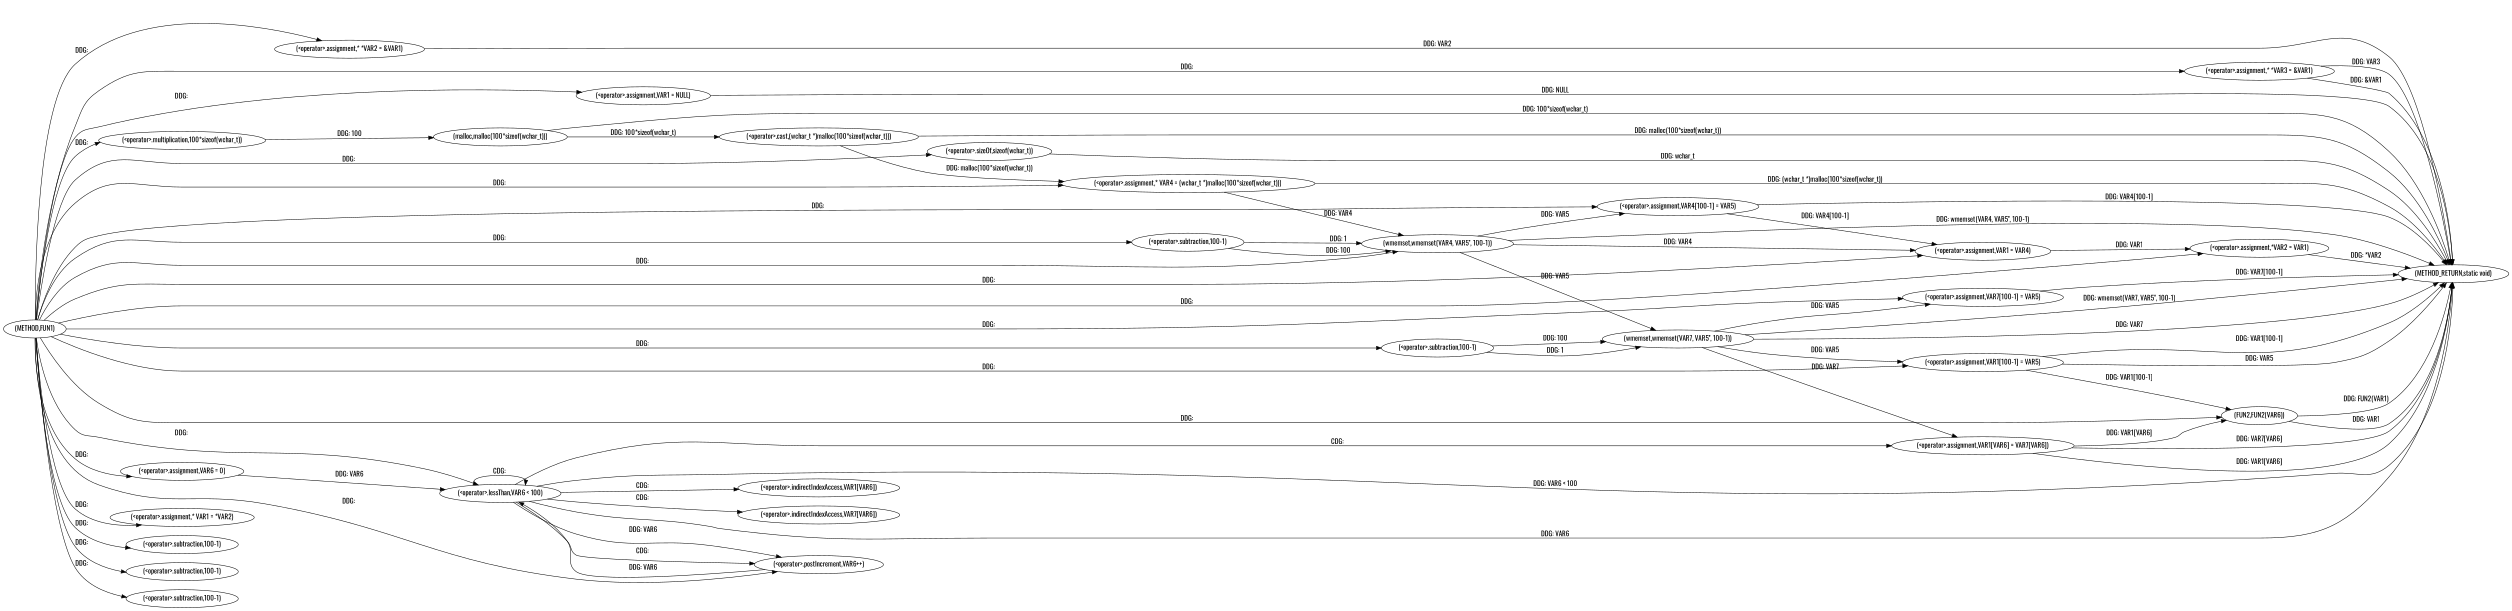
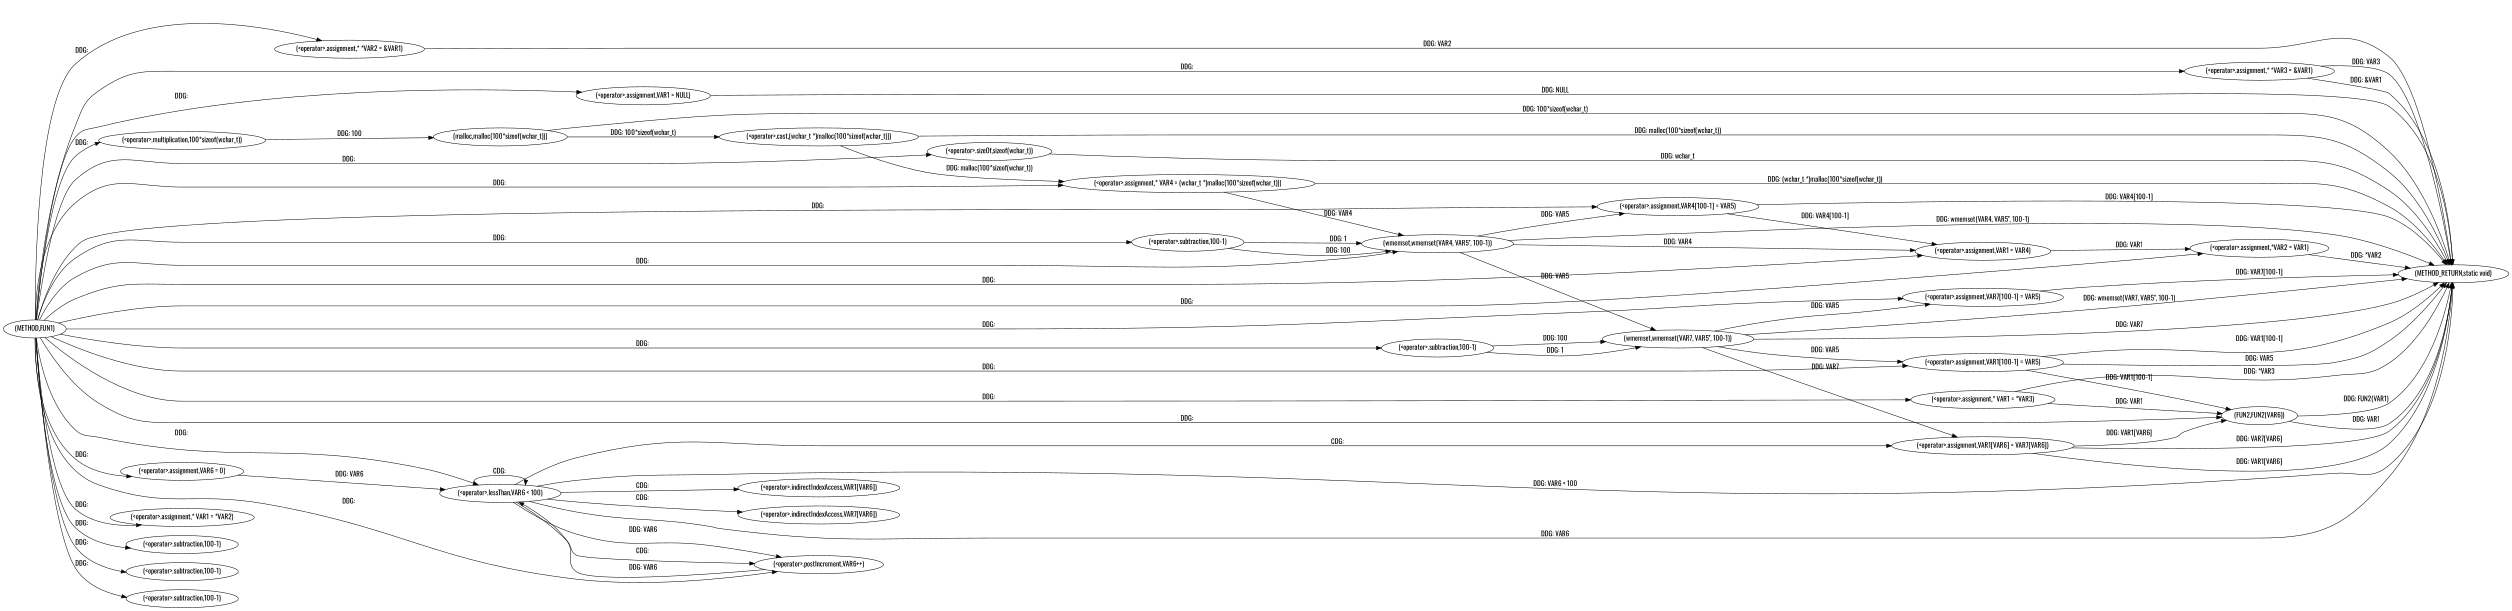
  digraph {
    fontname=Oswald
    rankdir=LR
    node [fontname=Oswald]
    edge [fontname=Oswald]
    n1 [label="(METHOD,FUN1)"]
    n2 [label="(<operator>.assignment,* *VAR2 = &VAR1)"]
    n3 [label="(<operator>.assignment,* *VAR3 = &VAR1)"]
    n4 [label="(<operator>.assignment,VAR1 = NULL)"]
    n5 [label="(<operator>.assignment,* VAR1 = *VAR2)"]
    n6 [label="(<operator>.assignment,* VAR4 = (wchar_t *)malloc(100*sizeof(wchar_t)))"]
    n7 [label="(<operator>.multiplication,100*sizeof(wchar_t))"]
    n8 [label="(<operator>.sizeOf,sizeof(wchar_t))"]
    n9 [label="(wmemset,wmemset(VAR4, VAR5'', 100-1))"]
    n10 [label="(<operator>.subtraction,100-1)"]
    n11 [label="(<operator>.assignment,VAR4[100-1] = VAR5)"]
    n12 [label="(<operator>.subtraction,100-1)"]
    n13 [label="(<operator>.assignment,VAR1 = VAR4)"]
    n14 [label="(<operator>.assignment,*VAR2 = VAR1)"]
+   n15 [label="(<operator>.assignment,* VAR1 = *VAR3)"]
    n16 [label="(<operator>.subtraction,100-1)"]
    n17 [label="(<operator>.assignment,VAR7[100-1] = VAR5)"]
    n18 [label="(<operator>.subtraction,100-1)"]
    n19 [label="(<operator>.assignment,VAR6 = 0)"]
    n20 [label="(<operator>.lessThan,VAR6 < 100)"]
    n21 [label="(<operator>.postIncrement,VAR6++)"]
    n22 [label="(<operator>.assignment,VAR1[100-1] = VAR5)"]
    n23 [label="(<operator>.subtraction,100-1)"]
    n24 [label="(FUN2,FUN2(VAR6))"]
    n25 [label="(METHOD_RETURN,static void)"]
    n26 [label="(malloc,malloc(100*sizeof(wchar_t)))"]
    n27 [label="(wmemset,wmemset(VAR7, VAR5'', 100-1))"]
    n28 [label="(<operator>.assignment,VAR1[VAR6] = VAR7[VAR6])"]
    n29 [label="(<operator>.indirectIndexAccess,VAR1[VAR6])"]
    n30 [label="(<operator>.indirectIndexAccess,VAR7[VAR6])"]
    n31 [label="(<operator>.cast,(wchar_t *)malloc(100*sizeof(wchar_t)))"]
    n1 -> n2 [label="DDG: "]
    n1 -> n3 [label="DDG: "]
    n1 -> n4 [label="DDG: "]
    n1 -> n5 [label="DDG: "]
    n1 -> n6 [label="DDG: "]
    n1 -> n7 [label="DDG: "]
    n1 -> n8 [label="DDG: "]
    n1 -> n9 [label="DDG: "]
    n1 -> n10 [label="DDG: "]
    n1 -> n11 [label="DDG: "]
    n1 -> n12 [label="DDG: "]
    n1 -> n13 [label="DDG: "]
    n1 -> n14 [label="DDG: "]
+   n1 -> n15 [label="DDG: "]
    n1 -> n16 [label="DDG: "]
    n1 -> n17 [label="DDG: "]
    n1 -> n18 [label="DDG: "]
    n1 -> n19 [label="DDG: "]
    n1 -> n20 [label="DDG: "]
    n1 -> n21 [label="DDG: "]
    n1 -> n22 [label="DDG: "]
    n1 -> n23 [label="DDG: "]
    n1 -> n24 [label="DDG: "]
    n2 -> n25 [label="DDG: VAR2"]
    n3 -> n25 [label="DDG: VAR3"]
    n3 -> n25 [label="DDG: &VAR1"]
    n4 -> n25 [label="DDG: NULL"]
    n6 -> n9 [label="DDG: VAR4"]
    n6 -> n25 [label="DDG: (wchar_t *)malloc(100*sizeof(wchar_t))"]
    n7 -> n26 [label="DDG: 100"]
    n8 -> n25 [label="DDG: wchar_t"]
    n9 -> n11 [label="DDG: VAR5"]
    n9 -> n13 [label="DDG: VAR4"]
    n9 -> n25 [label="DDG: wmemset(VAR4, VAR5'', 100-1)"]
    n9 -> n27 [label="DDG: VAR5"]
    n10 -> n9 [label="DDG: 100"]
    n10 -> n9 [label="DDG: 1"]
    n11 -> n13 [label="DDG: VAR4[100-1]"]
    n11 -> n25 [label="DDG: VAR4[100-1]"]
    n13 -> n14 [label="DDG: VAR1"]
    n14 -> n25 [label="DDG: *VAR2"]
+   n15 -> n24 [label="DDG: VAR1"]
+   n15 -> n25 [label="DDG: *VAR3"]
    n16 -> n27 [label="DDG: 100"]
    n16 -> n27 [label="DDG: 1"]
    n17 -> n25 [label="DDG: VAR7[100-1]"]
    n19 -> n20 [label="DDG: VAR6"]
    n20 -> n20 [label="CDG: "]
    n20 -> n21 [label="DDG: VAR6"]
    n20 -> n21 [label="CDG: "]
    n20 -> n25 [label="DDG: VAR6 < 100"]
    n20 -> n25 [label="DDG: VAR6"]
    n20 -> n28 [label="CDG: "]
    n20 -> n29 [label="CDG: "]
    n20 -> n30 [label="CDG: "]
    n21 -> n20 [label="DDG: VAR6"]
    n22 -> n24 [label="DDG: VAR1[100-1]"]
    n22 -> n25 [label="DDG: VAR1[100-1]"]
    n22 -> n25 [label="DDG: VAR5"]
    n24 -> n25 [label="DDG: FUN2(VAR1)"]
    n24 -> n25 [label="DDG: VAR1"]
    n26 -> n25 [label="DDG: 100*sizeof(wchar_t)"]
    n26 -> n31 [label="DDG: 100*sizeof(wchar_t)"]
    n27 -> n17 [label="DDG: VAR5"]
    n27 -> n22 [label="DDG: VAR5"]
    n27 -> n25 [label="DDG: VAR7"]
    n27 -> n25 [label="DDG: wmemset(VAR7, VAR5'', 100-1)"]
    n27 -> n28 [label="DDG: VAR7"]
    n28 -> n24 [label="DDG: VAR1[VAR6]"]
    n28 -> n25 [label="DDG: VAR7[VAR6]"]
    n28 -> n25 [label="DDG: VAR1[VAR6]"]
    n31 -> n6 [label="DDG: malloc(100*sizeof(wchar_t))"]
    n31 -> n25 [label="DDG: malloc(100*sizeof(wchar_t))"]
  }
